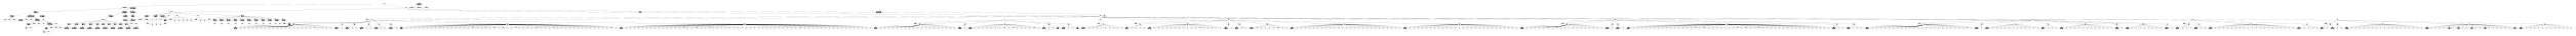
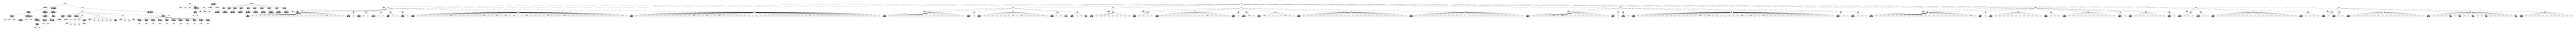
  graph {
    n1 [label=TEI]
    n2 [label=teiHeader]
    n3 [label=text]
    n4 [label=fileDesc]
    n5 [label=profileDesc]
    n6 [label=listChange]
    n7 [label=front]
-   n8 [label=body]
    n9 [label=performance]
    n10 [label=titleStmt]
    n11 [label=publicationStmt]
-   n12 [label=sourceDesc]
-   n13 [label=particDesc]
    n14 [label=textClass]
    n15 [label=revisionDesc]
    n16 [label=title]
    n17 [label=title]
    n18 [label=editor]
    n19 [label=publisher]
    n20 [label=idno]
    n21 [label=idno]
    n22 [label=availability]
    n23 [label=bibl]
    n24 [label=persName]
    n25 [label=forename]
-   n26 [label=nameLink]
    n27 [label=surname]
    n28 [label=licence]
    n29 [label=ab]
    n30 [label=ref]
    n31 [label=name]
    n32 [label=idno]
    n33 [label=idno]
    n34 [label=availability]
    n35 [label=bibl]
    n36 [label=licence]
    n37 [label=date]
    n38 [label=date]
    n39 [label=idno]
    n40 [label=ab]
    n41 [label=ref]
    n42 [label=listPerson]
    n43 [label=keywords]
    n44 [label=classCode]
    n45 [label=person]
    n46 [label=person]
    n47 [label=person]
    n48 [label=person]
    n49 [label=person]
    n50 [label=person]
    n51 [label=person]
    n52 [label=person]
    n53 [label=person]
    n54 [label=person]
    n55 [label=persName]
    n56 [label=persName]
    n57 [label=persName]
    n58 [label=persName]
    n59 [label=persName]
    n60 [label=persName]
    n61 [label=persName]
    n62 [label=persName]
    n63 [label=persName]
    n64 [label=persName]
    n65 [label=term]
    n66 [label=term]
    n67 [label=change]
    n68 [label=docTitle]
    n69 [label=docDate]
    n70 [label=docAuthor]
    n71 [label=div]
    n72 [label=div]
    n73 [label=div]
    n74 [label=castList]
    n75 [label=div]
    n76 [label=titlePart]
    n77 [label=titlePart]
    n78 [label=div]
    n79 [label=div]
    n80 [label=div]
    n81 [label=ab]
    n82 [label=opener]
    n83 [label=head]
    n84 [label=p]
    n85 [label=p]
    n86 [label=p]
    n87 [label=p]
    n88 [label=p]
+   n89 [label=signed]
    n90 [label=head]
    n91 [label=p]
    n92 [label=p]
    n93 [label=head]
    n94 [label=castItem]
    n95 [label=castItem]
    n96 [label=castItem]
    n97 [label=castItem]
    n98 [label=castItem]
    n99 [label=castItem]
    n100 [label=castItem]
    n101 [label=castItem]
    n102 [label=castItem]
    n103 [label=castItem]
    n104 [label=castItem]
    n105 [label=head]
    n106 [label=p]
    n107 [label=p]
    n108 [label=p]
    n109 [label=salute]
    n110 [label=role]
    n111 [label=role]
    n112 [label=role]
    n113 [label=role]
    n114 [label=role]
    n115 [label=role]
    n116 [label=role]
    n117 [label=role]
    n118 [label=role]
    n119 [label=role]
    n120 [label=role]
    n121 [label=head]
    n122 [label=div]
    n123 [label=div]
    n124 [label=div]
    n125 [label=div]
    n126 [label=div]
    n127 [label=div]
    n128 [label=div]
    n129 [label=div]
    n130 [label=head]
    n131 [label=stage]
    n132 [label=sp]
    n133 [label=sp]
    n134 [label=sp]
    n135 [label=sp]
    n136 [label=sp]
    n137 [label=sp]
    n138 [label=sp]
    n139 [label=sp]
    n140 [label=head]
    n141 [label=sp]
    n142 [label=sp]
    n143 [label=sp]
    n144 [label=sp]
    n145 [label=sp]
    n146 [label=head]
    n147 [label=sp]
    n148 [label=head]
    n149 [label=sp]
    n150 [label=sp]
    n151 [label=sp]
    n152 [label=sp]
    n153 [label=sp]
    n154 [label=sp]
    n155 [label=sp]
    n156 [label=head]
    n157 [label=sp]
    n158 [label=sp]
    n159 [label=sp]
    n160 [label=sp]
    n161 [label=sp]
    n162 [label=sp]
    n163 [label=head]
    n164 [label=sp]
    n165 [label=sp]
    n166 [label=sp]
    n167 [label=sp]
    n168 [label=sp]
    n169 [label=sp]
    n170 [label=sp]
    n171 [label=sp]
    n172 [label=head]
    n173 [label=sp]
    n174 [label=sp]
    n175 [label=sp]
    n176 [label=sp]
    n177 [label=head]
    n178 [label=sp]
    n179 [label=sp]
    n180 [label=sp]
    n181 [label=sp]
    n182 [label=sp]
    n183 [label=speaker]
    n184 [label=l]
    n185 [label=l]
    n186 [label=l]
    n187 [label=l]
    n188 [label=l]
    n189 [label=l]
    n190 [label=l]
    n191 [label=l]
    n192 [label=l]
    n193 [label=l]
    n194 [label=l]
    n195 [label=l]
    n196 [label=l]
    n197 [label=l]
    n198 [label=l]
    n199 [label=l]
    n200 [label=l]
    n201 [label=l]
    n202 [label=note]
    n203 [label=l]
    n204 [label=l]
    n205 [label=l]
    n206 [label=l]
    n207 [label=speaker]
    n208 [label=l]
    n209 [label=speaker]
    n210 [label=l]
    n211 [label=l]
    n212 [label=speaker]
    n213 [label=l]
    n214 [label=l]
    n215 [label=speaker]
    n216 [label=l]
    n217 [label=l]
    n218 [label=speaker]
    n219 [label=l]
    n220 [label=speaker]
    n221 [label=l]
    n222 [label=l]
    n223 [label=l]
    n224 [label=l]
    n225 [label=l]
    n226 [label=l]
    n227 [label=l]
    n228 [label=l]
    n229 [label=note]
    n230 [label=l]
    n231 [label=l]
    n232 [label=l]
    n233 [label=l]
    n234 [label=l]
    n235 [label=l]
    n236 [label=l]
    n237 [label=note]
    n238 [label=l]
    n239 [label=l]
    n240 [label=note]
    n241 [label=l]
    n242 [label=note]
    n243 [label=l]
    n244 [label=note]
    n245 [label=l]
    n246 [label=l]
    n247 [label=note]
    n248 [label=l]
    n249 [label=l]
    n250 [label=l]
    n251 [label=l]
    n252 [label=note]
    n253 [label=l]
    n254 [label=l]
    n255 [label=l]
    n256 [label=note]
    n257 [label=l]
    n258 [label=l]
    n259 [label=l]
    n260 [label=l]
    n261 [label=l]
    n262 [label=l]
    n263 [label=l]
    n264 [label=l]
    n265 [label=l]
    n266 [label=l]
    n267 [label=l]
    n268 [label=l]
    n269 [label=l]
    n270 [label=note]
    n271 [label=l]
    n272 [label=speaker]
    n273 [label=l]
    n274 [label=l]
    n275 [label=l]
    n276 [label=l]
    n277 [label=l]
    n278 [label=l]
    n279 [label=l]
    n280 [label=l]
    n281 [label=l]
    n282 [label=l]
    n283 [label=l]
    n284 [label=l]
    n285 [label=l]
    n286 [label=l]
    n287 [label=note]
    n288 [label=l]
    n289 [label=l]
    n290 [label=note]
    n291 [label=l]
    n292 [label=l]
    n293 [label=note]
    n294 [label=l]
    n295 [label=l]
    n296 [label=l]
    n297 [label=l]
    n298 [label=l]
    n299 [label=l]
    n300 [label=l]
    n301 [label=l]
    n302 [label=l]
    n303 [label=l]
    n304 [label=l]
    n305 [label=l]
    n306 [label=l]
    n307 [label=l]
    n308 [label=l]
    n309 [label=l]
    n310 [label=l]
    n311 [label=l]
    n312 [label=l]
    n313 [label=l]
    n314 [label=l]
    n315 [label=note]
    n316 [label=l]
    n317 [label=l]
    n318 [label=l]
    n319 [label=l]
    n320 [label=l]
    n321 [label=l]
    n322 [label=l]
    n323 [label=l]
    n324 [label=l]
    n325 [label=l]
    n326 [label=l]
    n327 [label=l]
    n328 [label=l]
    n329 [label=l]
    n330 [label=l]
    n331 [label=l]
    n332 [label=l]
    n333 [label=speaker]
    n334 [label=l]
    n335 [label=l]
    n336 [label=l]
    n337 [label=l]
    n338 [label=l]
    n339 [label=l]
    n340 [label=l]
    n341 [label=l]
    n342 [label=l]
    n343 [label=l]
    n344 [label=l]
    n345 [label=l]
    n346 [label=l]
    n347 [label=l]
    n348 [label=l]
    n349 [label=l]
    n350 [label=l]
    n351 [label=l]
    n352 [label=l]
    n353 [label=speaker]
    n354 [label=l]
    n355 [label=speaker]
    n356 [label=l]
    n357 [label=l]
    n358 [label=l]
    n359 [label=l]
    n360 [label=l]
    n361 [label=l]
    n362 [label=l]
    n363 [label=note]
    n364 [label=l]
    n365 [label=note]
    n366 [label=l]
    n367 [label=l]
    n368 [label=l]
    n369 [label=l]
    n370 [label=note]
    n371 [label=l]
    n372 [label=speaker]
    n373 [label=l]
    n374 [label=l]
    n375 [label=stage]
    n376 [label=speaker]
    n377 [label=l]
    n378 [label=l]
    n379 [label=stage]
    n380 [label=speaker]
    n381 [label=l]
    n382 [label=l]
    n383 [label=l]
    n384 [label=l]
    n385 [label=l]
    n386 [label=l]
    n387 [label=l]
    n388 [label=l]
    n389 [label=l]
    n390 [label=speaker]
    n391 [label=l]
    n392 [label=l]
    n393 [label=l]
    n394 [label=l]
    n395 [label=speaker]
    n396 [label=l]
    n397 [label=l]
    n398 [label=l]
    n399 [label=l]
    n400 [label=l]
    n401 [label=l]
    n402 [label=l]
    n403 [label=l]
    n404 [label=l]
    n405 [label=l]
    n406 [label=l]
    n407 [label=note]
    n408 [label=l]
    n409 [label=l]
    n410 [label=l]
    n411 [label=l]
    n412 [label=l]
    n413 [label=speaker]
    n414 [label=l]
    n415 [label=speaker]
    n416 [label=note]
    n417 [label=l]
    n418 [label=speaker]
    n419 [label=note]
    n420 [label=l]
    n421 [label=l]
    n422 [label=l]
    n423 [label=l]
    n424 [label=note]
    n425 [label=l]
    n426 [label=l]
    n427 [label=speaker]
    n428 [label=l]
    n429 [label=l]
    n430 [label=l]
    n431 [label=l]
    n432 [label=l]
    n433 [label=l]
    n434 [label=l]
    n435 [label=l]
    n436 [label=l]
    n437 [label=l]
    n438 [label=l]
    n439 [label=l]
    n440 [label=l]
    n441 [label=l]
    n442 [label=l]
    n443 [label=l]
    n444 [label=l]
    n445 [label=l]
    n446 [label=l]
    n447 [label=l]
    n448 [label=l]
    n449 [label=l]
    n450 [label=l]
    n451 [label=l]
    n452 [label=l]
    n453 [label=l]
    n454 [label=speaker]
    n455 [label=l]
    n456 [label=l]
    n457 [label=l]
    n458 [label=l]
    n459 [label=l]
    n460 [label=l]
    n461 [label=l]
    n462 [label=l]
    n463 [label=l]
    n464 [label=l]
    n465 [label=l]
    n466 [label=l]
    n467 [label=l]
    n468 [label=l]
    n469 [label=l]
    n470 [label=l]
    n471 [label=l]
    n472 [label=l]
    n473 [label=l]
    n474 [label=l]
    n475 [label=l]
    n476 [label=l]
    n477 [label=l]
    n478 [label=l]
    n479 [label=l]
    n480 [label=l]
    n481 [label=l]
    n482 [label=speaker]
    n483 [label=l]
    n484 [label=l]
    n485 [label=l]
    n486 [label=l]
    n487 [label=l]
    n488 [label=note]
    n489 [label=l]
    n490 [label=note]
    n491 [label=l]
    n492 [label=l]
    n493 [label=l]
    n494 [label=l]
    n495 [label=l]
    n496 [label=l]
    n497 [label=l]
    n498 [label=l]
    n499 [label=l]
    n500 [label=l]
    n501 [label=l]
    n502 [label=speaker]
    n503 [label=l]
    n504 [label=speaker]
    n505 [label=l]
    n506 [label=speaker]
    n507 [label=l]
    n508 [label=l]
    n509 [label=l]
    n510 [label=l]
    n511 [label=l]
    n512 [label=l]
    n513 [label=l]
    n514 [label=l]
    n515 [label=l]
    n516 [label=l]
    n517 [label=l]
    n518 [label=l]
    n519 [label=l]
    n520 [label=l]
    n521 [label=l]
    n522 [label=note]
    n523 [label=l]
    n524 [label=note]
    n525 [label=l]
    n526 [label=l]
    n527 [label=l]
    n528 [label=l]
    n529 [label=l]
    n530 [label=l]
    n531 [label=l]
    n532 [label=note]
    n533 [label=l]
    n534 [label=note]
    n535 [label=l]
    n536 [label=l]
    n537 [label=note]
    n538 [label=l]
    n539 [label=l]
    n540 [label=l]
    n541 [label=l]
    n542 [label=l]
    n543 [label=l]
    n544 [label=l]
    n545 [label=l]
    n546 [label=l]
    n547 [label=l]
    n548 [label=l]
    n549 [label=l]
    n550 [label=l]
    n551 [label=l]
    n552 [label=l]
    n553 [label=l]
    n554 [label=l]
    n555 [label=speaker]
    n556 [label=l]
    n557 [label=l]
    n558 [label=speaker]
    n559 [label=l]
    n560 [label=l]
    n561 [label=l]
    n562 [label=speaker]
    n563 [label=l]
    n564 [label=l]
    n565 [label=l]
    n566 [label=l]
    n567 [label=l]
    n568 [label=l]
    n569 [label=l]
    n570 [label=l]
    n571 [label=l]
    n572 [label=l]
    n573 [label=l]
    n574 [label=l]
    n575 [label=l]
    n576 [label=l]
    n577 [label=l]
    n578 [label=l]
    n579 [label=l]
    n580 [label=l]
    n581 [label=l]
    n582 [label=l]
    n583 [label=l]
    n584 [label=l]
    n585 [label=l]
    n586 [label=note]
    n587 [label=l]
    n588 [label=speaker]
    n589 [label=l]
    n590 [label=speaker]
    n591 [label=l]
    n592 [label=l]
    n593 [label=l]
    n594 [label=l]
    n595 [label=l]
    n596 [label=l]
    n597 [label=l]
    n598 [label=l]
    n599 [label=l]
    n600 [label=l]
    n601 [label=l]
    n602 [label=l]
    n603 [label=speaker]
    n604 [label=l]
    n605 [label=l]
    n606 [label=l]
    n607 [label=speaker]
    n608 [label=l]
    n609 [label=l]
    n610 [label=l]
    n611 [label=l]
    n612 [label=l]
    n613 [label=l]
    n614 [label=l]
    n615 [label=l]
    n616 [label=l]
    n617 [label=l]
    n618 [label=l]
    n619 [label=l]
    n620 [label=speaker]
    n621 [label=l]
    n622 [label=speaker]
    n623 [label=l]
    n624 [label=l]
    n625 [label=l]
    n626 [label=l]
    n627 [label=l]
    n628 [label=l]
    n629 [label=l]
    n630 [label=l]
    n631 [label=speaker]
    n632 [label=l]
    n633 [label=speaker]
    n634 [label=l]
    n635 [label=l]
    n636 [label=l]
    n637 [label=speaker]
    n638 [label=l]
    n639 [label=l]
    n640 [label=speaker]
    n641 [label=l]
    n642 [label=l]
    n643 [label=l]
    n644 [label=l]
    n645 [label=l]
    n646 [label=l]
    n647 [label=l]
    n648 [label=l]
    n649 [label=l]
    n650 [label=l]
    n651 [label=l]
    n652 [label=l]
    n653 [label=l]
    n654 [label=l]
    n655 [label=l]
    n656 [label=l]
    n657 [label=l]
    n658 [label=l]
    n659 [label=l]
    n660 [label=l]
    n661 [label=speaker]
    n662 [label=l]
    n663 [label=l]
    n664 [label=l]
    n665 [label=l]
    n666 [label=speaker]
    n667 [label=l]
    n668 [label=speaker]
    n669 [label=l]
    n670 [label=l]
    n671 [label=speaker]
    n672 [label=l]
    n673 [label=l]
    n674 [label=l]
    n675 [label=l]
    n676 [label=l]
    n677 [label=l]
    n678 [label=l]
    n679 [label=l]
    n680 [label=l]
    n681 [label=l]
    n682 [label=l]
    n683 [label=l]
    n684 [label=l]
    n685 [label=l]
    n686 [label=l]
    n687 [label=l]
    n688 [label=l]
    n689 [label=l]
    n690 [label=speaker]
    n691 [label=l]
    n692 [label=l]
    n693 [label=l]
    n694 [label=l]
    n695 [label=stage]
    n696 [label=l]
    n697 [label=stage]
    n698 [label=l]
    n699 [label=l]
    n700 [label=stage]
    n701 [label=l]
    n702 [label=l]
    n703 [label=stage]
    n704 [label=l]
    n705 [label=l]
    n706 [label=l]
    n707 [label=l]
    n708 [label=l]
    n709 [label=l]
    n710 [label=stage]
    n711 [label=speaker]
    n712 [label=l]
    n713 [label=l]
    n714 [label=l]
    n715 [label=l]
    n716 [label=l]
    n717 [label=l]
    n718 [label=l]
    n719 [label=l]
    n720 [label=l]
    n721 [label=l]
    n722 [label=l]
    n723 [label=l]
    n1 -- n2
    n1 -- n3
    n2 -- n4
    n2 -- n5
    n2 -- n6
    n3 -- n7
-   n3 -- n8
    n3 -- n9
    n4 -- n10
    n4 -- n11
-   n4 -- n12
-   n5 -- n13
    n5 -- n14
    n6 -- n67
    n7 -- n68
    n7 -- n69
    n7 -- n70
    n7 -- n71
    n7 -- n72
    n7 -- n73
    n7 -- n74
-   n8 -- n75
    n9 -- n81
    n10 -- n16
    n10 -- n17
    n10 -- n18
    n11 -- n19
    n11 -- n20
    n11 -- n21
    n11 -- n22
-   n12 -- n23
-   n13 -- n42
    n14 -- n43
    n14 -- n44
    n15 -- n6
    n22 -- n28
    n23 -- n31
    n23 -- n32
    n23 -- n33
    n23 -- n34
    n23 -- n35
    n24 -- n25
-   n24 -- n26
    n24 -- n27
    n28 -- n29
    n28 -- n30
    n34 -- n36
    n35 -- n37
    n35 -- n38
    n35 -- n39
    n36 -- n40
    n36 -- n41
    n42 -- n45
    n42 -- n46
    n42 -- n47
    n42 -- n48
    n42 -- n49
    n42 -- n50
    n42 -- n51
    n42 -- n52
    n42 -- n53
    n42 -- n54
    n43 -- n65
    n43 -- n66
    n45 -- n55
    n46 -- n56
    n47 -- n57
    n48 -- n58
    n49 -- n59
    n50 -- n60
    n51 -- n61
    n52 -- n62
    n53 -- n63
    n54 -- n64
    n68 -- n76
    n68 -- n77
    n71 -- n78
    n71 -- n79
    n71 -- n80
    n72 -- n82
    n72 -- n83
    n72 -- n84
    n72 -- n85
    n72 -- n86
    n72 -- n87
    n72 -- n88
+   n72 -- n89
    n73 -- n90
    n73 -- n91
    n73 -- n92
    n74 -- n93
    n74 -- n94
    n74 -- n95
    n74 -- n96
    n74 -- n97
    n74 -- n98
    n74 -- n99
    n74 -- n100
    n74 -- n101
    n74 -- n102
    n74 -- n103
    n74 -- n104
    n75 -- n121
    n75 -- n122
    n75 -- n123
    n75 -- n124
    n75 -- n125
    n75 -- n126
    n75 -- n127
    n75 -- n128
    n75 -- n129
    n78 -- n105
    n78 -- n106
    n79 -- n107
    n80 -- n108
    n82 -- n109
    n94 -- n110
    n95 -- n111
    n96 -- n112
    n97 -- n113
    n98 -- n114
    n99 -- n115
    n100 -- n116
    n101 -- n117
    n102 -- n118
    n103 -- n119
    n104 -- n120
    n122 -- n130
    n122 -- n131
    n122 -- n132
    n122 -- n133
    n122 -- n134
    n122 -- n135
    n122 -- n136
    n122 -- n137
    n122 -- n138
    n122 -- n139
    n123 -- n140
    n123 -- n141
    n123 -- n142
    n123 -- n143
    n123 -- n144
    n123 -- n145
    n124 -- n146
    n124 -- n147
    n125 -- n148
    n125 -- n149
    n125 -- n150
    n125 -- n151
    n125 -- n152
    n125 -- n153
    n125 -- n154
    n125 -- n155
    n126 -- n156
    n126 -- n157
    n126 -- n158
    n126 -- n159
    n126 -- n160
    n126 -- n161
    n126 -- n162
    n127 -- n163
    n127 -- n164
    n127 -- n165
    n127 -- n166
    n127 -- n167
    n127 -- n168
    n127 -- n169
    n127 -- n170
    n127 -- n171
    n128 -- n172
    n128 -- n173
    n128 -- n174
    n128 -- n175
    n128 -- n176
    n129 -- n177
    n129 -- n178
    n129 -- n179
    n129 -- n180
    n129 -- n181
    n129 -- n182
    n132 -- n183
    n132 -- n184
    n132 -- n185
    n132 -- n186
    n132 -- n187
    n132 -- n188
    n132 -- n189
    n132 -- n190
    n132 -- n191
    n132 -- n192
    n132 -- n193
    n132 -- n194
    n132 -- n195
    n132 -- n196
    n132 -- n197
    n132 -- n198
    n132 -- n199
    n132 -- n200
    n132 -- n201
    n132 -- n202
    n132 -- n203
    n132 -- n204
    n132 -- n205
    n132 -- n206
    n133 -- n207
    n133 -- n208
    n134 -- n209
    n134 -- n210
    n134 -- n211
    n135 -- n212
    n135 -- n213
    n135 -- n214
    n136 -- n215
    n136 -- n216
    n136 -- n217
    n137 -- n218
    n137 -- n219
    n138 -- n220
    n138 -- n221
    n138 -- n222
    n138 -- n223
    n138 -- n224
    n138 -- n225
    n138 -- n226
    n138 -- n227
    n138 -- n228
    n138 -- n229
    n138 -- n230
    n138 -- n231
    n138 -- n232
    n138 -- n233
    n138 -- n234
    n138 -- n235
    n138 -- n236
    n138 -- n237
    n138 -- n238
    n138 -- n239
    n138 -- n240
    n138 -- n241
    n138 -- n242
    n138 -- n243
    n138 -- n244
    n138 -- n245
    n138 -- n246
    n138 -- n247
    n138 -- n248
    n138 -- n249
    n138 -- n250
    n138 -- n251
    n138 -- n252
    n138 -- n253
    n138 -- n254
    n138 -- n255
    n138 -- n256
    n138 -- n257
    n138 -- n258
    n138 -- n259
    n138 -- n260
    n138 -- n261
    n138 -- n262
    n138 -- n263
    n138 -- n264
    n138 -- n265
    n138 -- n266
    n138 -- n267
    n138 -- n268
    n138 -- n269
    n138 -- n270
    n138 -- n271
    n139 -- n272
    n139 -- n273
    n139 -- n274
    n139 -- n275
    n139 -- n276
    n139 -- n277
    n139 -- n278
    n139 -- n279
    n139 -- n280
    n139 -- n281
    n139 -- n282
    n139 -- n283
    n139 -- n284
    n139 -- n285
    n139 -- n286
    n139 -- n287
    n139 -- n288
    n139 -- n289
    n139 -- n290
    n139 -- n291
    n139 -- n292
    n139 -- n293
    n139 -- n294
    n139 -- n295
    n139 -- n296
    n139 -- n297
    n139 -- n298
    n139 -- n299
    n139 -- n300
    n139 -- n301
    n139 -- n302
    n139 -- n303
    n139 -- n304
    n139 -- n305
    n139 -- n306
    n139 -- n307
    n139 -- n308
    n139 -- n309
    n139 -- n310
    n139 -- n311
    n139 -- n312
    n139 -- n313
    n139 -- n314
    n139 -- n315
    n139 -- n316
    n139 -- n317
    n139 -- n318
    n139 -- n319
    n139 -- n320
    n139 -- n321
    n139 -- n322
    n139 -- n323
    n139 -- n324
    n139 -- n325
    n139 -- n326
    n139 -- n327
    n139 -- n328
    n139 -- n329
    n139 -- n330
    n139 -- n331
    n139 -- n332
    n141 -- n333
    n141 -- n334
    n141 -- n335
    n141 -- n336
    n141 -- n337
    n141 -- n338
    n141 -- n339
    n141 -- n340
    n141 -- n341
    n141 -- n342
    n141 -- n343
    n141 -- n344
    n141 -- n345
    n141 -- n346
    n141 -- n347
    n141 -- n348
    n141 -- n349
    n141 -- n350
    n141 -- n351
    n141 -- n352
    n142 -- n353
    n142 -- n354
    n143 -- n355
    n143 -- n356
    n143 -- n357
    n143 -- n358
    n143 -- n359
    n143 -- n360
    n143 -- n361
    n143 -- n362
    n143 -- n363
    n143 -- n364
    n143 -- n365
    n143 -- n366
    n143 -- n367
    n143 -- n368
    n143 -- n369
    n143 -- n370
    n143 -- n371
    n144 -- n372
    n144 -- n373
    n144 -- n374
    n144 -- n375
    n145 -- n376
    n145 -- n377
    n145 -- n378
    n145 -- n379
    n147 -- n380
    n147 -- n381
    n147 -- n382
    n147 -- n383
    n147 -- n384
    n147 -- n385
    n147 -- n386
    n147 -- n387
    n147 -- n388
    n147 -- n389
    n149 -- n390
    n149 -- n391
    n149 -- n392
    n149 -- n393
    n149 -- n394
    n150 -- n395
    n150 -- n396
    n150 -- n397
    n150 -- n398
    n150 -- n399
    n150 -- n400
    n150 -- n401
    n150 -- n402
    n150 -- n403
    n150 -- n404
    n150 -- n405
    n150 -- n406
    n150 -- n407
    n150 -- n408
    n150 -- n409
    n150 -- n410
    n150 -- n411
    n150 -- n412
    n151 -- n413
    n151 -- n414
    n152 -- n415
    n152 -- n416
    n152 -- n417
    n153 -- n418
    n153 -- n419
    n153 -- n420
    n153 -- n421
    n153 -- n422
    n153 -- n423
    n153 -- n424
    n153 -- n425
    n153 -- n426
    n154 -- n427
    n154 -- n428
    n154 -- n429
    n154 -- n430
    n154 -- n431
    n154 -- n432
    n154 -- n433
    n154 -- n434
    n154 -- n435
    n154 -- n436
    n154 -- n437
    n154 -- n438
    n154 -- n439
    n154 -- n440
    n154 -- n441
    n154 -- n442
    n154 -- n443
    n154 -- n444
    n154 -- n445
    n154 -- n446
    n154 -- n447
    n154 -- n448
    n154 -- n449
    n154 -- n450
    n154 -- n451
    n154 -- n452
    n154 -- n453
    n155 -- n454
    n155 -- n455
    n155 -- n456
    n155 -- n457
    n155 -- n458
    n155 -- n459
    n155 -- n460
    n155 -- n461
    n155 -- n462
    n155 -- n463
    n155 -- n464
    n155 -- n465
    n155 -- n466
    n155 -- n467
    n155 -- n468
    n155 -- n469
    n155 -- n470
    n155 -- n471
    n155 -- n472
    n155 -- n473
    n155 -- n474
    n155 -- n475
    n155 -- n476
    n155 -- n477
    n155 -- n478
    n155 -- n479
    n155 -- n480
    n155 -- n481
    n157 -- n482
    n157 -- n483
    n157 -- n484
    n157 -- n485
    n157 -- n486
    n157 -- n487
    n157 -- n488
    n157 -- n489
    n157 -- n490
    n157 -- n491
    n157 -- n492
    n157 -- n493
    n157 -- n494
    n157 -- n495
    n157 -- n496
    n157 -- n497
    n157 -- n498
    n157 -- n499
    n157 -- n500
    n157 -- n501
    n158 -- n502
    n158 -- n503
    n159 -- n504
    n159 -- n505
    n160 -- n506
    n160 -- n507
    n160 -- n508
    n160 -- n509
    n160 -- n510
    n160 -- n511
    n160 -- n512
    n160 -- n513
    n160 -- n514
    n160 -- n515
    n160 -- n516
    n160 -- n517
    n160 -- n518
    n160 -- n519
    n160 -- n520
    n160 -- n521
    n160 -- n522
    n160 -- n523
    n160 -- n524
    n160 -- n525
    n160 -- n526
    n160 -- n527
    n160 -- n528
    n160 -- n529
    n160 -- n530
    n160 -- n531
    n160 -- n532
    n160 -- n533
    n160 -- n534
    n160 -- n535
    n160 -- n536
    n160 -- n537
    n160 -- n538
    n160 -- n539
    n160 -- n540
    n160 -- n541
    n160 -- n542
    n160 -- n543
    n160 -- n544
    n160 -- n545
    n160 -- n546
    n160 -- n547
    n160 -- n548
    n160 -- n549
    n160 -- n550
    n160 -- n551
    n160 -- n552
    n160 -- n553
    n160 -- n554
    n161 -- n555
    n161 -- n556
    n161 -- n557
    n162 -- n558
    n162 -- n559
    n162 -- n560
    n162 -- n561
    n164 -- n562
    n164 -- n563
    n164 -- n564
    n164 -- n565
    n164 -- n566
    n164 -- n567
    n164 -- n568
    n164 -- n569
    n164 -- n570
    n164 -- n571
    n164 -- n572
    n164 -- n573
    n164 -- n574
    n164 -- n575
    n164 -- n576
    n164 -- n577
    n164 -- n578
    n164 -- n579
    n164 -- n580
    n164 -- n581
    n164 -- n582
    n164 -- n583
    n164 -- n584
    n164 -- n585
    n164 -- n586
    n164 -- n587
    n165 -- n588
    n165 -- n589
    n166 -- n590
    n166 -- n591
    n166 -- n592
    n166 -- n593
    n166 -- n594
    n166 -- n595
    n166 -- n596
    n166 -- n597
    n166 -- n598
    n166 -- n599
    n166 -- n600
    n166 -- n601
    n166 -- n602
    n167 -- n603
    n167 -- n604
    n167 -- n605
    n167 -- n606
    n168 -- n607
    n168 -- n608
    n168 -- n609
    n168 -- n610
    n168 -- n611
    n168 -- n612
    n168 -- n613
    n168 -- n614
    n168 -- n615
    n168 -- n616
    n168 -- n617
    n168 -- n618
    n168 -- n619
    n169 -- n620
    n169 -- n621
    n170 -- n622
    n170 -- n623
    n170 -- n624
    n170 -- n625
    n170 -- n626
    n170 -- n627
    n170 -- n628
    n170 -- n629
    n170 -- n630
    n171 -- n631
    n171 -- n632
    n173 -- n633
    n173 -- n634
    n173 -- n635
    n173 -- n636
    n174 -- n637
    n174 -- n638
    n174 -- n639
    n175 -- n640
    n175 -- n641
    n175 -- n642
    n175 -- n643
    n175 -- n644
    n175 -- n645
    n175 -- n646
    n175 -- n647
    n175 -- n648
    n175 -- n649
    n175 -- n650
    n175 -- n651
    n175 -- n652
    n175 -- n653
    n175 -- n654
    n175 -- n655
    n175 -- n656
    n175 -- n657
    n175 -- n658
    n175 -- n659
    n175 -- n660
    n176 -- n661
    n176 -- n662
    n176 -- n663
    n176 -- n664
    n176 -- n665
    n178 -- n666
    n178 -- n667
    n179 -- n668
    n179 -- n669
    n179 -- n670
    n180 -- n671
    n180 -- n672
    n180 -- n673
    n180 -- n674
    n180 -- n675
    n180 -- n676
    n180 -- n677
    n180 -- n678
    n180 -- n679
    n180 -- n680
    n180 -- n681
    n180 -- n682
    n180 -- n683
    n180 -- n684
    n180 -- n685
    n180 -- n686
    n180 -- n687
    n180 -- n688
    n180 -- n689
    n181 -- n690
    n181 -- n691
    n181 -- n692
    n181 -- n693
    n181 -- n694
    n181 -- n695
    n181 -- n696
    n181 -- n697
    n181 -- n698
    n181 -- n699
    n181 -- n700
    n181 -- n701
    n181 -- n702
    n181 -- n703
    n181 -- n704
    n181 -- n705
    n181 -- n706
    n181 -- n707
    n181 -- n708
    n181 -- n709
    n181 -- n710
    n182 -- n711
    n182 -- n712
    n182 -- n713
    n182 -- n714
    n182 -- n715
    n182 -- n716
    n182 -- n717
    n182 -- n718
    n182 -- n719
    n182 -- n720
    n182 -- n721
    n182 -- n722
    n182 -- n723
  }
